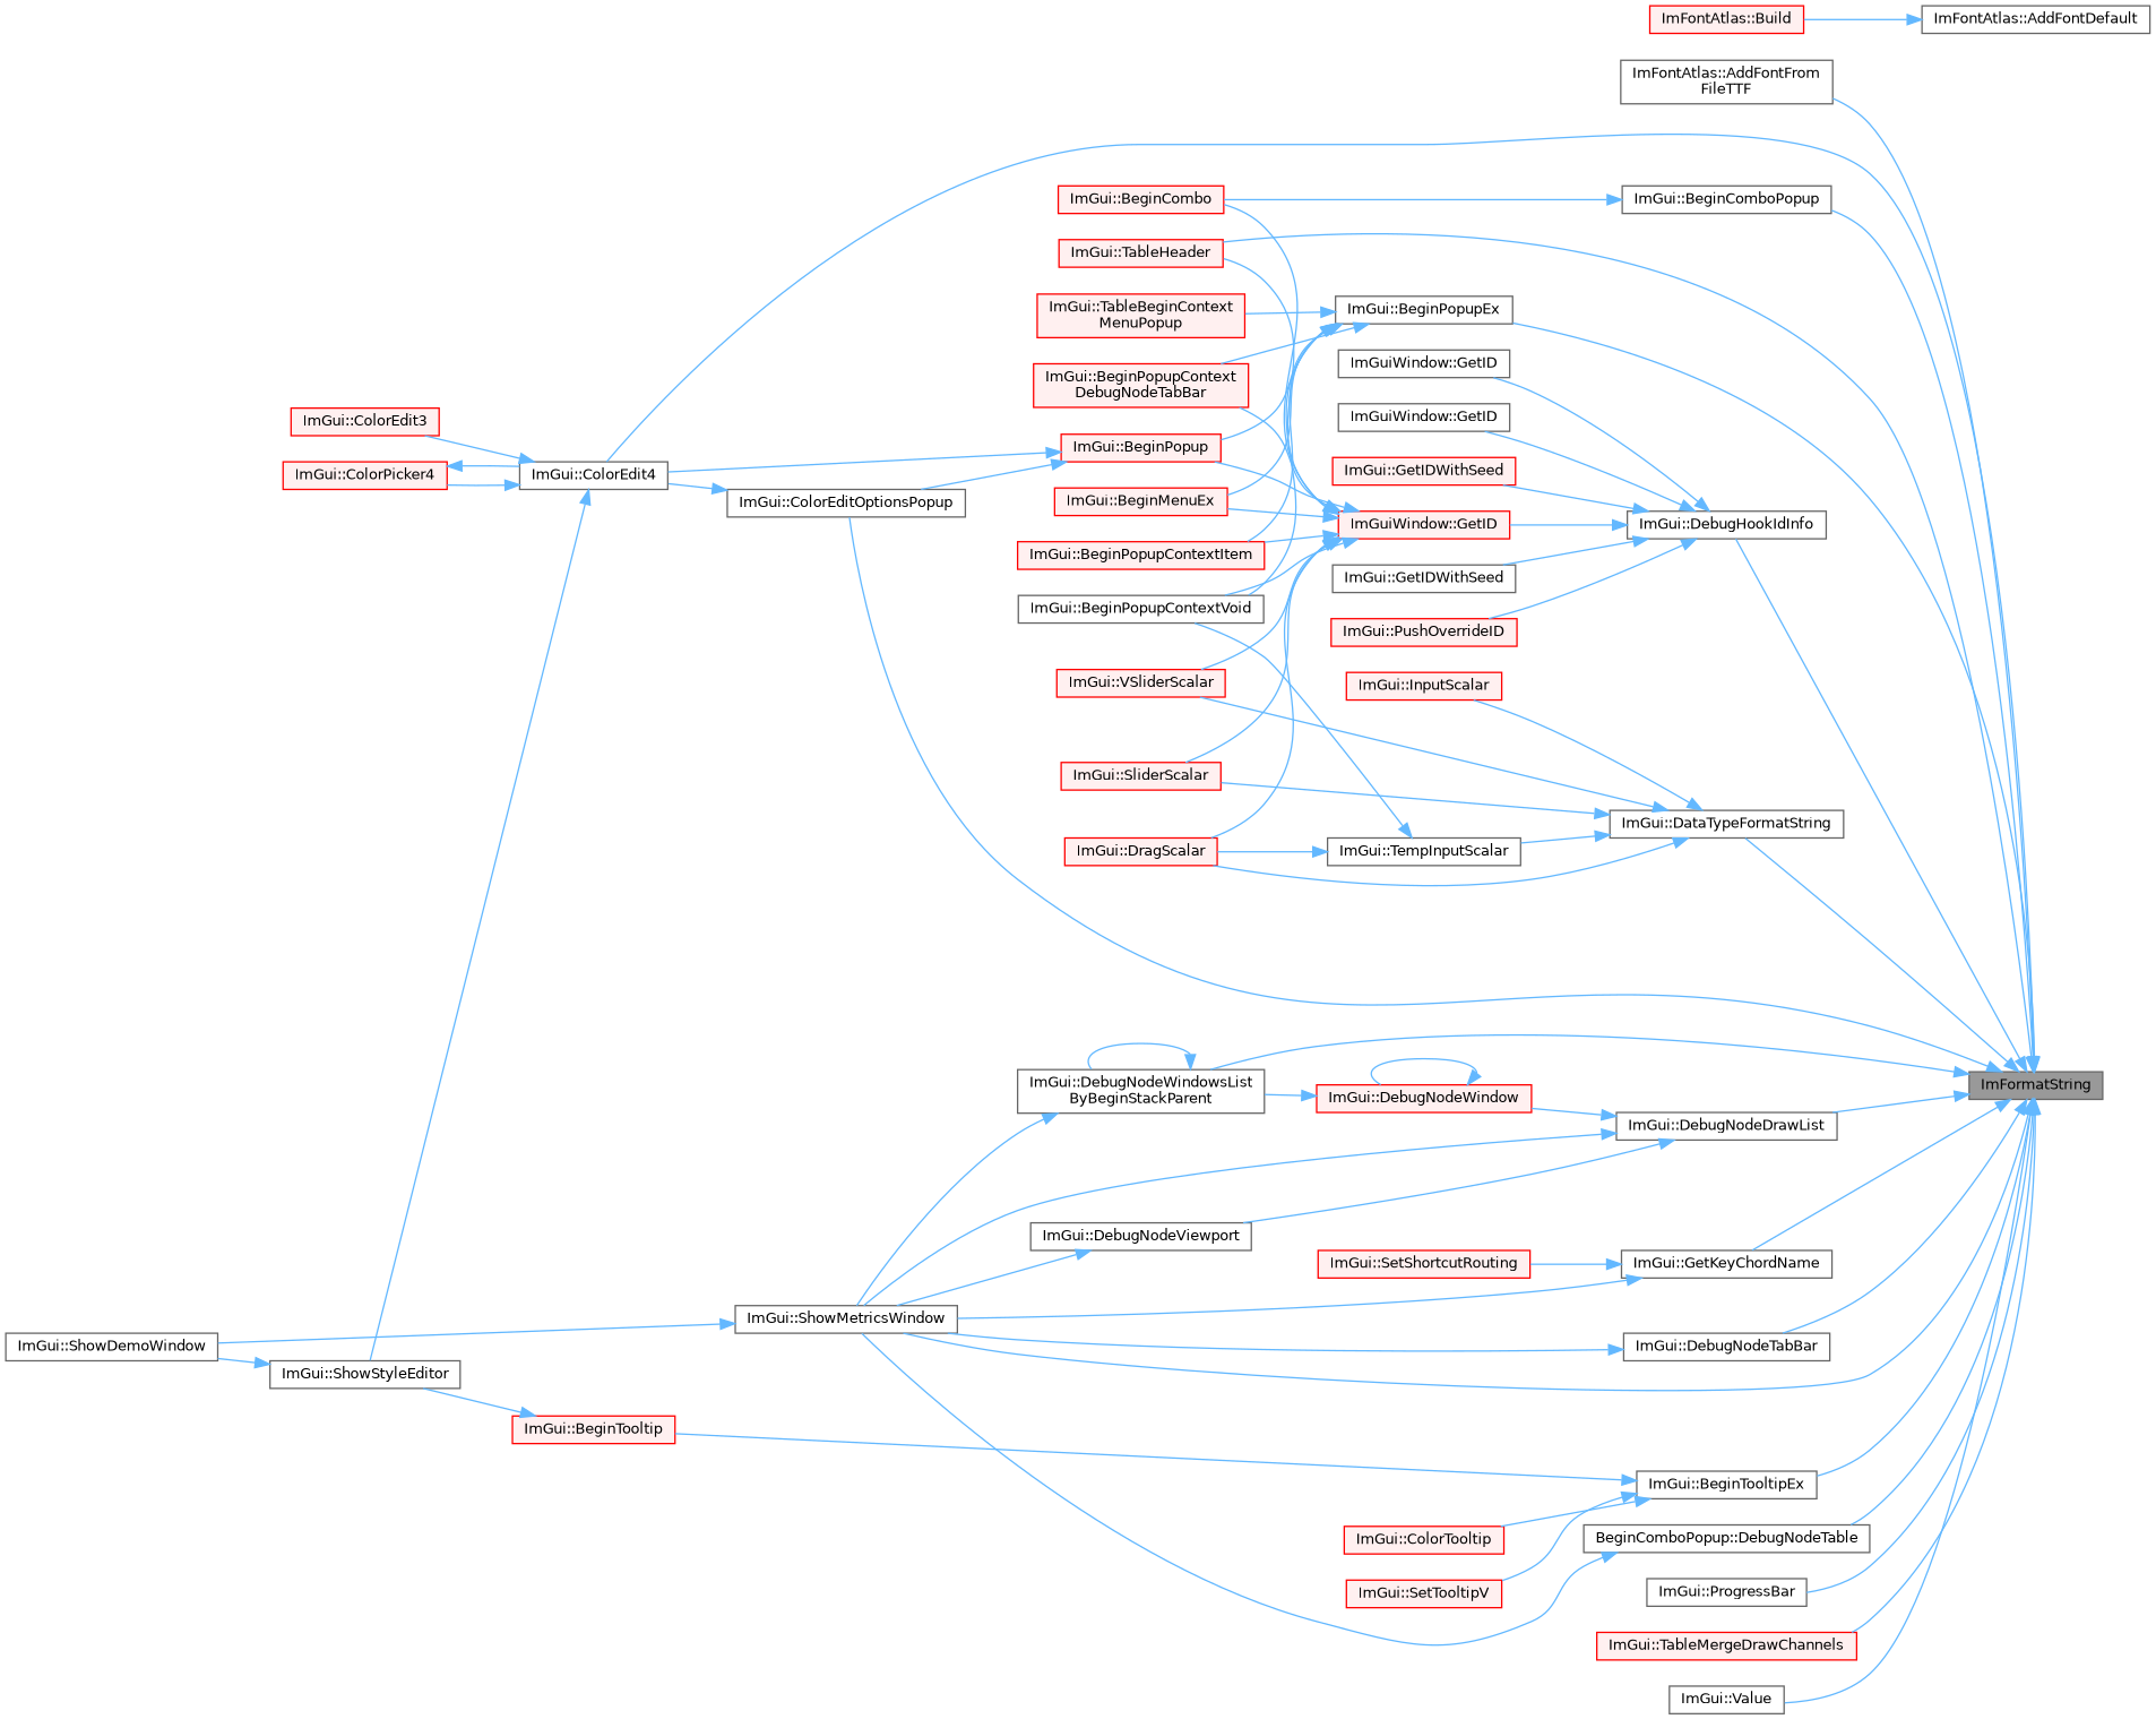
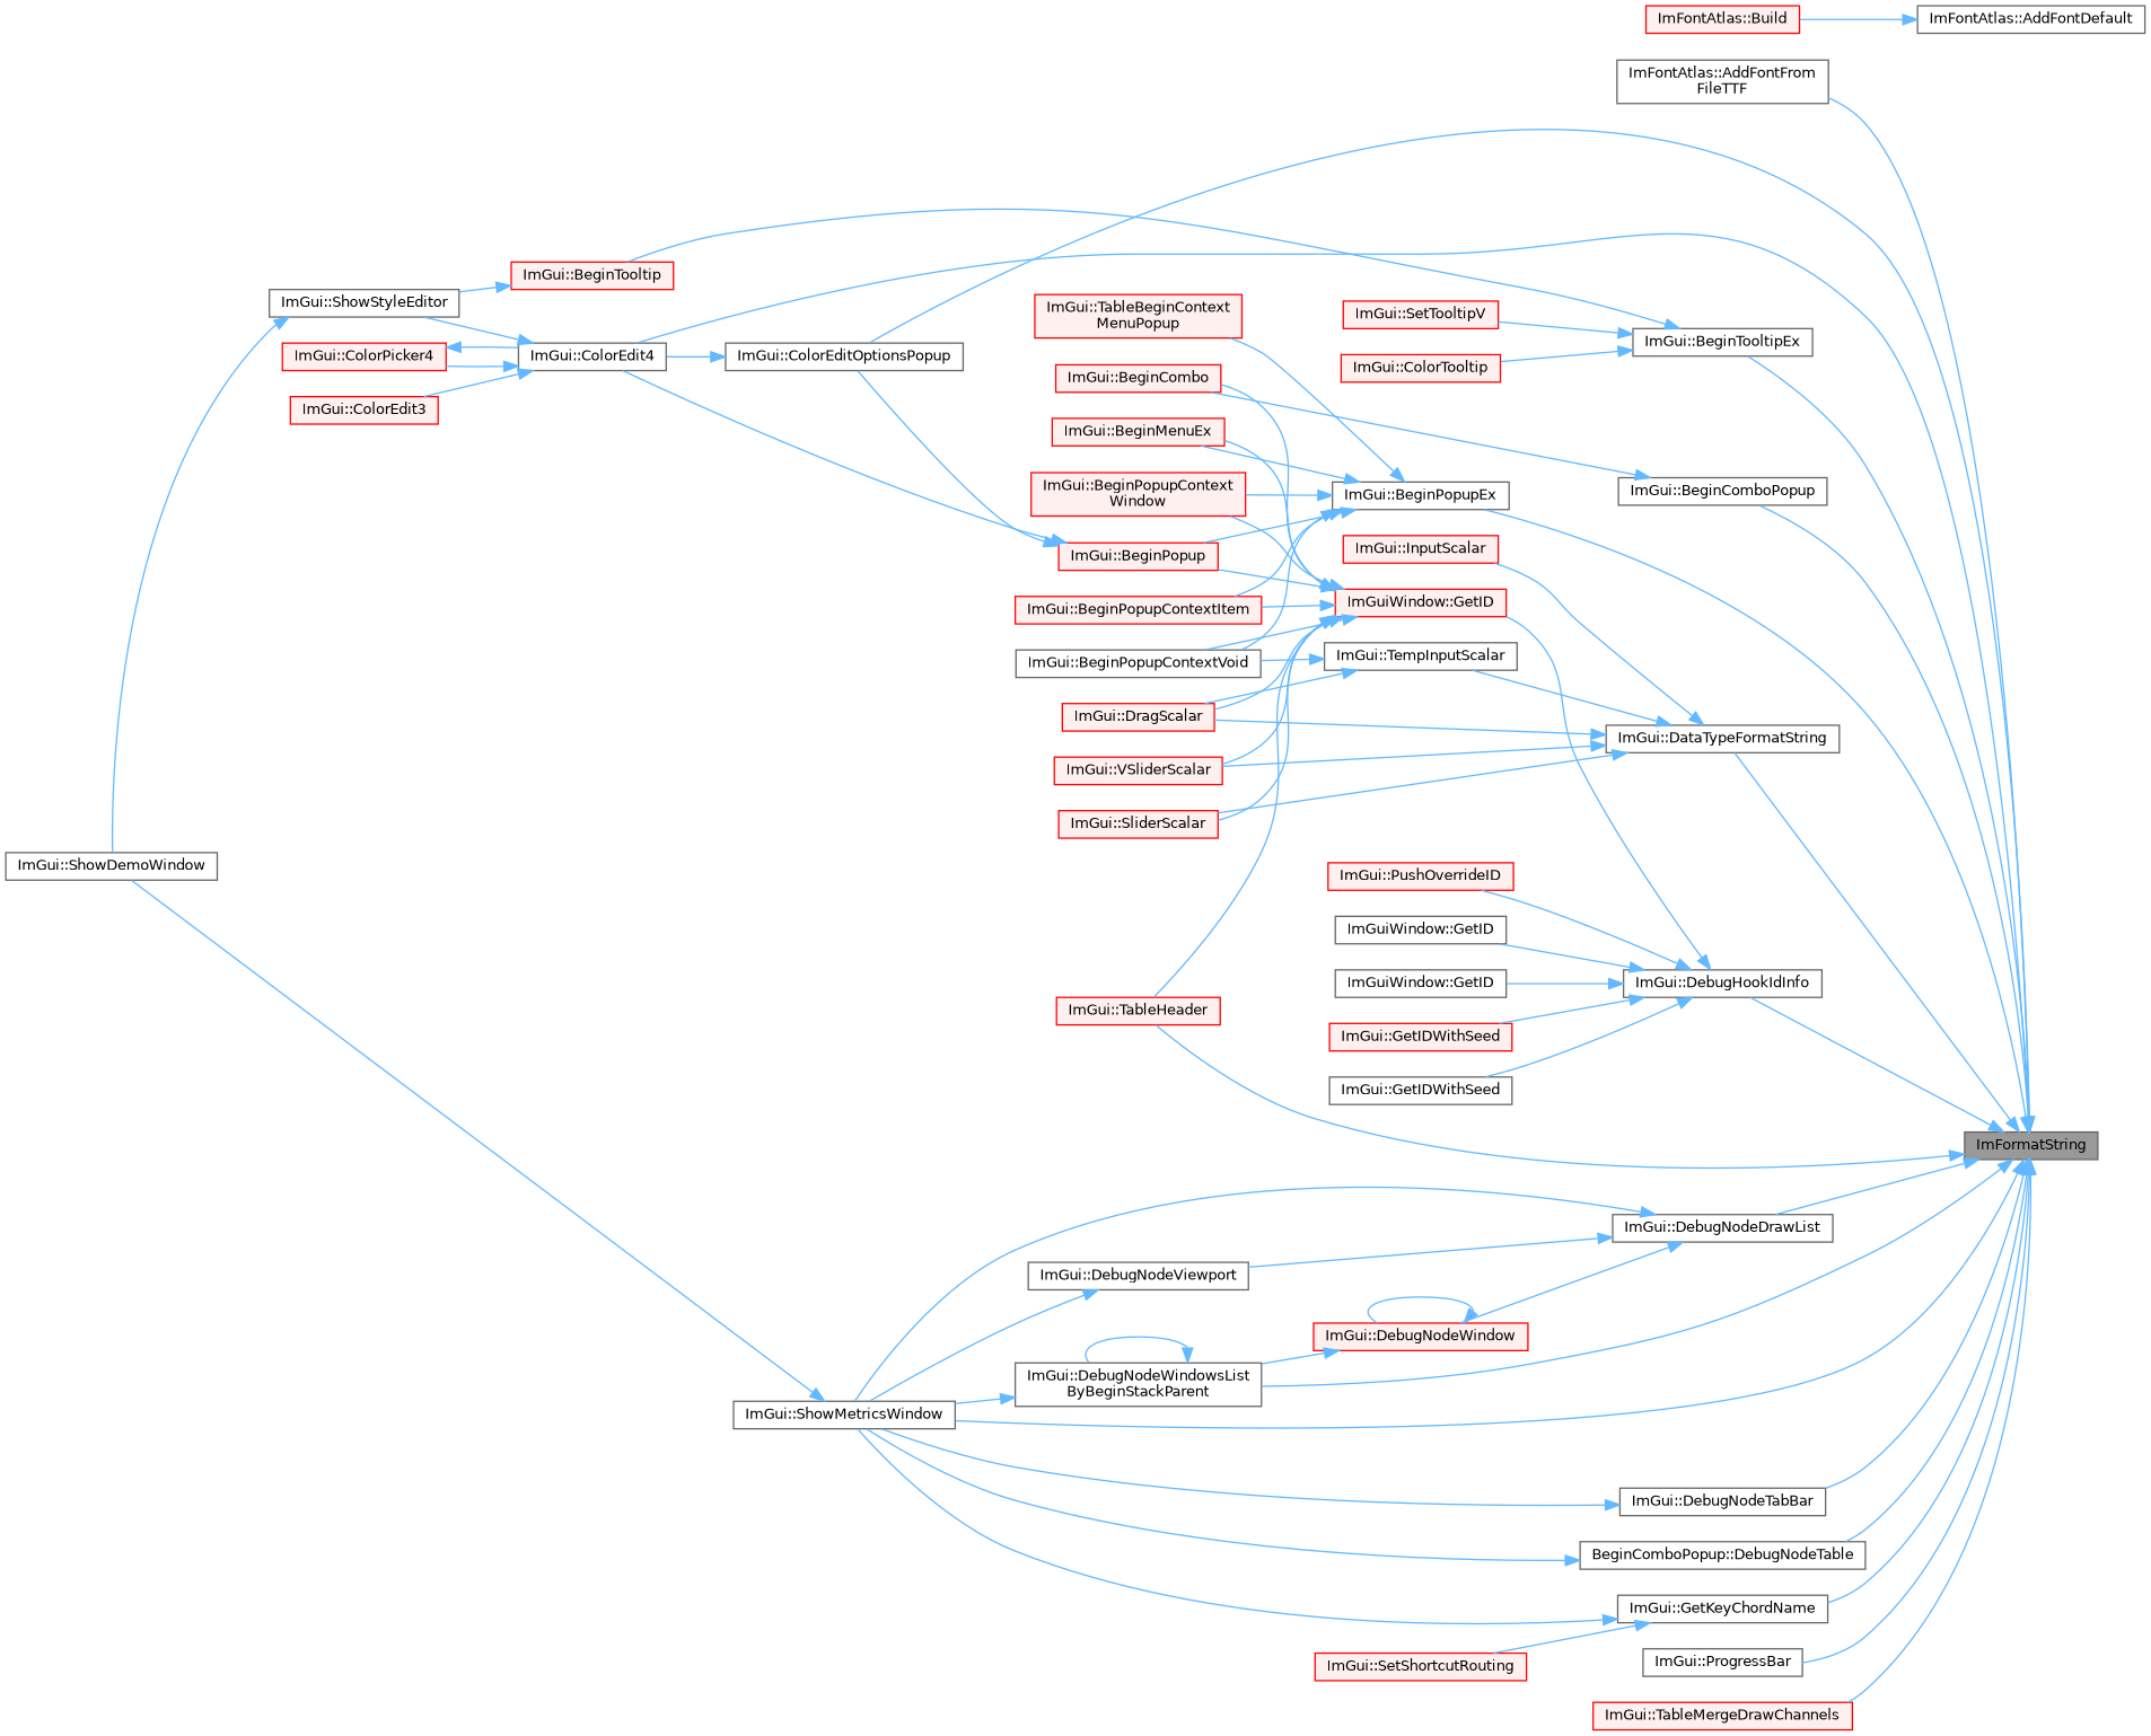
  digraph {
    rankdir=RL
    node [color=grey40 fillcolor=white fontname=Helvetica fontsize=10 shape=box style=filled]
    edge [color=steelblue1 dir=back fontname=Helvetica fontsize=10 labelfontname=Helvetica labelfontsize=10 style=solid]
    n1 [color=gray40 fillcolor=grey60 fontcolor=black height=0.2 label=ImFormatString width=0.4]
    n2 [height=0.2 label="ImFontAtlas::AddFontFrom\lFileTTF" width=0.4]
    n3 [height=0.2 label="ImGui::BeginComboPopup" width=0.4]
    n4 [height=0.2 label="ImGui::BeginPopupEx" width=0.4]
    n5 [height=0.2 label="ImGui::ColorEdit4" width=0.4]
    n6 [height=0.2 label="ImGui::ColorEditOptionsPopup" width=0.4]
    n7 [height=0.2 label="ImGui::BeginTooltipEx" width=0.4]
    n8 [height=0.2 label="ImGui::DataTypeFormatString" width=0.4]
    n9 [height=0.2 label="ImGui::DebugHookIdInfo" width=0.4]
    n10 [color=red fillcolor="#FFF0F0" height=0.2 label="ImGui::TableHeader" width=0.4]
    n11 [height=0.2 label="ImGui::DebugNodeDrawList" width=0.4]
    n12 [height=0.2 label="ImGui::ShowMetricsWindow" width=0.4]
    n13 [height=0.2 label="ImGui::DebugNodeWindowsList\lByBeginStackParent" width=0.4]
    n14 [height=0.2 label="ImGui::DebugNodeTabBar" width=0.4]
    n15 [height=0.2 label="BeginComboPopup::DebugNodeTable" width=0.4]
    n16 [height=0.2 label="ImGui::GetKeyChordName" width=0.4]
    n17 [height=0.2 label="ImGui::ProgressBar" width=0.4]
    n18 [color=red fillcolor="#FFF0F0" height=0.2 label="ImGui::TableMergeDrawChannels" width=0.4]
-   n19 [height=0.2 label="ImGui::Value" width=0.4]
    n20 [height=0.2 label="ImFontAtlas::AddFontDefault" width=0.4]
    n21 [color=red fillcolor="#FFF0F0" height=0.2 label="ImFontAtlas::Build" width=0.4]
    n22 [color=red fillcolor="#FFF0F0" height=0.2 label="ImGui::BeginCombo" width=0.4]
    n23 [color=red fillcolor="#FFF0F0" height=0.2 label="ImGui::BeginMenuEx" width=0.4]
    n24 [color=red fillcolor="#FFF0F0" height=0.2 label="ImGui::BeginPopup" width=0.4]
    n25 [color=red fillcolor="#FFF0F0" height=0.2 label="ImGui::BeginPopupContextItem" width=0.4]
    n26 [height=0.2 label="ImGui::BeginPopupContextVoid" width=0.4]
-   n27 [color=red fillcolor="#FFF0F0" height=0.2 label="ImGui::BeginPopupContext\lDebugNodeTabBar" width=0.4]
+   n27 [color=red fillcolor="#FFF0F0" height=0.2 label="ImGui::BeginPopupContext\lWindow" width=0.4]
    n28 [color=red fillcolor="#FFF0F0" height=0.2 label="ImGui::TableBeginContext\lMenuPopup" width=0.4]
    n29 [color=red fillcolor="#FFF0F0" height=0.2 label="ImGui::ColorEdit3" width=0.4]
    n30 [color=red fillcolor="#FFF0F0" height=0.2 label="ImGui::ColorPicker4" width=0.4]
    n31 [height=0.2 label="ImGui::ShowStyleEditor" width=0.4]
    n32 [color=red fillcolor="#FFF0F0" height=0.2 label="ImGui::BeginTooltip" width=0.4]
    n33 [color=red fillcolor="#FFF0F0" height=0.2 label="ImGui::ColorTooltip" width=0.4]
    n34 [color=red fillcolor="#FFF0F0" height=0.2 label="ImGui::SetTooltipV" width=0.4]
    n35 [color=red fillcolor="#FFF0F0" height=0.2 label="ImGui::DragScalar" width=0.4]
    n36 [color=red fillcolor="#FFF0F0" height=0.2 label="ImGui::InputScalar" width=0.4]
    n37 [color=red fillcolor="#FFF0F0" height=0.2 label="ImGui::SliderScalar" width=0.4]
    n38 [height=0.2 label="ImGui::TempInputScalar" width=0.4]
    n39 [color=red fillcolor="#FFF0F0" height=0.2 label="ImGui::VSliderScalar" width=0.4]
    n40 [color=red fillcolor="#FFF0F0" height=0.2 label="ImGuiWindow::GetID" width=0.4]
    n41 [height=0.2 label="ImGuiWindow::GetID" width=0.4]
    n42 [height=0.2 label="ImGuiWindow::GetID" width=0.4]
    n43 [color=red fillcolor="#FFF0F0" height=0.2 label="ImGui::GetIDWithSeed" width=0.4]
    n44 [height=0.2 label="ImGui::GetIDWithSeed" width=0.4]
    n45 [color=red fillcolor="#FFF0F0" height=0.2 label="ImGui::PushOverrideID" width=0.4]
    n46 [height=0.2 label="ImGui::DebugNodeViewport" width=0.4]
    n47 [color=red fillcolor="#FFF0F0" height=0.2 label="ImGui::DebugNodeWindow" width=0.4]
    n48 [height=0.2 label="ImGui::ShowDemoWindow" width=0.4]
    n49 [color=red fillcolor="#FFF0F0" height=0.2 label="ImGui::SetShortcutRouting" width=0.4]
    n1 -> n2
    n1 -> n3
    n1 -> n4
    n1 -> n5
    n1 -> n6
    n1 -> n7
    n1 -> n8
    n1 -> n9
    n1 -> n10
    n1 -> n11
    n1 -> n12
    n1 -> n13
    n1 -> n14
    n1 -> n15
    n1 -> n16
    n1 -> n17
    n1 -> n18
-   n1 -> n19
    n3 -> n22
    n4 -> n23
    n4 -> n24
    n4 -> n25
    n4 -> n26
    n4 -> n27
    n4 -> n28
    n5 -> n29
    n5 -> n30
    n5 -> n31
    n6 -> n5
    n7 -> n32
    n7 -> n33
    n7 -> n34
    n8 -> n35
    n8 -> n36
    n8 -> n37
    n8 -> n38
    n8 -> n39
    n9 -> n40
    n9 -> n41
    n9 -> n42
    n9 -> n43
    n9 -> n44
    n9 -> n45
    n11 -> n12
    n11 -> n46
    n11 -> n47
    n12 -> n48
    n13 -> n12
    n13 -> n13
    n14 -> n12
    n15 -> n12
    n16 -> n12
    n16 -> n49
    n20 -> n21
    n24 -> n5
    n24 -> n6
    n30 -> n5
    n31 -> n48
    n32 -> n31
    n38 -> n26
    n38 -> n35
    n40 -> n10
    n40 -> n22
    n40 -> n23
    n40 -> n24
    n40 -> n25
    n40 -> n26
    n40 -> n27
    n40 -> n35
    n40 -> n37
    n40 -> n39
    n46 -> n12
    n47 -> n13
    n47 -> n47
  }
